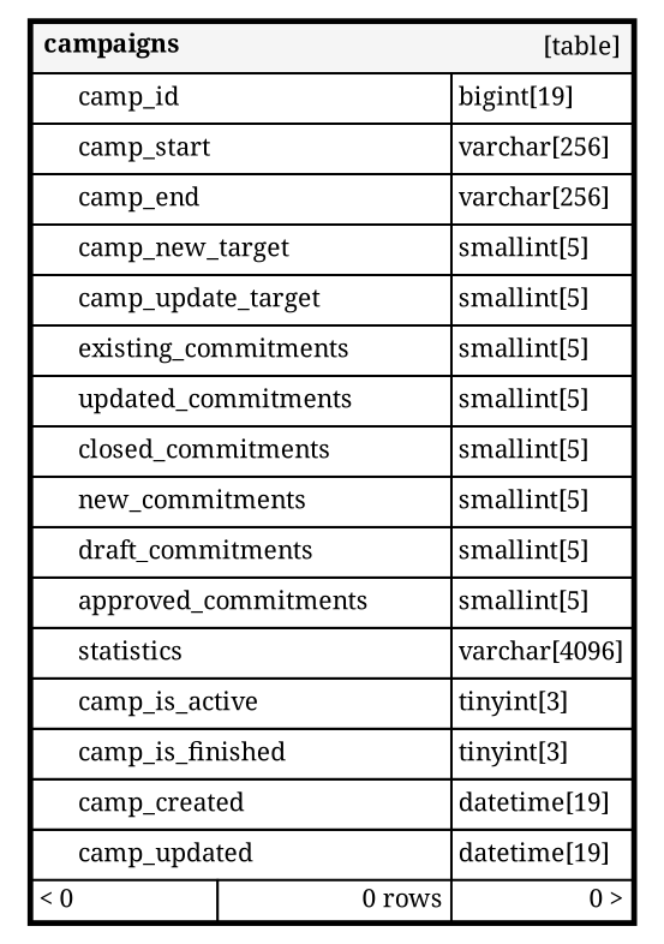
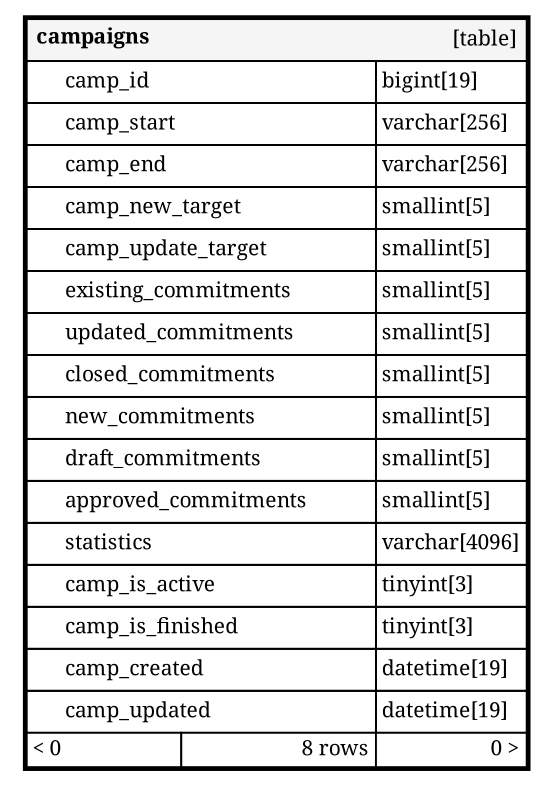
  digraph {
    bgcolor="#ffffff"
    fontname="Noto Serif"
    fontsize=11
    nodesep=0.18
    rankdir=TB
    ranksep=0.46
    ration=compress
-   n1 [fontname="Noto Serif" fontsize=11 label=<     <TABLE BORDER="2" CELLBORDER="1" CELLSPACING="0" BGCOLOR="#ffffff">       <TR><TD COLSPAN="4"  BGCOLOR="#f5f5f5"><TABLE BORDER="0" CELLSPACING="0"><TR><TD ALIGN="LEFT"><B>campaigns</B></TD><TD ALIGN="RIGHT">[table]</TD></TR></TABLE></TD></TR>       <TR><TD PORT="camp_id" COLSPAN="2" BGCOLOR="#ffffff" ALIGN="LEFT"><TABLE BORDER="0" CELLSPACING="0" ALIGN="LEFT"><TR ALIGN="LEFT"><TD ALIGN="LEFT" FIXEDSIZE="TRUE" WIDTH="15" HEIGHT="16"></TD><TD ALIGN="LEFT" FIXEDSIZE="TRUE" WIDTH="162" HEIGHT="16">camp_id</TD></TR></TABLE></TD><TD PORT="camp_id.type" ALIGN="LEFT">bigint[19]</TD></TR>       <TR><TD PORT="camp_start" COLSPAN="2" ALIGN="LEFT"><TABLE BORDER="0" CELLSPACING="0" ALIGN="LEFT"><TR ALIGN="LEFT"><TD ALIGN="LEFT" FIXEDSIZE="TRUE" WIDTH="15" HEIGHT="16"></TD><TD ALIGN="LEFT" FIXEDSIZE="TRUE" WIDTH="162" HEIGHT="16">camp_start</TD></TR></TABLE></TD><TD PORT="camp_start.type" ALIGN="LEFT">varchar[256]</TD></TR>       <TR><TD PORT="camp_end" COLSPAN="2" ALIGN="LEFT"><TABLE BORDER="0" CELLSPACING="0" ALIGN="LEFT"><TR ALIGN="LEFT"><TD ALIGN="LEFT" FIXEDSIZE="TRUE" WIDTH="15" HEIGHT="16"></TD><TD ALIGN="LEFT" FIXEDSIZE="TRUE" WIDTH="162" HEIGHT="16">camp_end</TD></TR></TABLE></TD><TD PORT="camp_end.type" ALIGN="LEFT">varchar[256]</TD></TR>       <TR><TD PORT="camp_new_target" COLSPAN="2" ALIGN="LEFT"><TABLE BORDER="0" CELLSPACING="0" ALIGN="LEFT"><TR ALIGN="LEFT"><TD ALIGN="LEFT" FIXEDSIZE="TRUE" WIDTH="15" HEIGHT="16"></TD><TD ALIGN="LEFT" FIXEDSIZE="TRUE" WIDTH="162" HEIGHT="16">camp_new_target</TD></TR></TABLE></TD><TD PORT="camp_new_target.type" ALIGN="LEFT">smallint[5]</TD></TR>       <TR><TD PORT="camp_update_target" COLSPAN="2" ALIGN="LEFT"><TABLE BORDER="0" CELLSPACING="0" ALIGN="LEFT"><TR ALIGN="LEFT"><TD ALIGN="LEFT" FIXEDSIZE="TRUE" WIDTH="15" HEIGHT="16"></TD><TD ALIGN="LEFT" FIXEDSIZE="TRUE" WIDTH="162" HEIGHT="16">camp_update_target</TD></TR></TABLE></TD><TD PORT="camp_update_target.type" ALIGN="LEFT">smallint[5]</TD></TR>       <TR><TD PORT="existing_commitments" COLSPAN="2" ALIGN="LEFT"><TABLE BORDER="0" CELLSPACING="0" ALIGN="LEFT"><TR ALIGN="LEFT"><TD ALIGN="LEFT" FIXEDSIZE="TRUE" WIDTH="15" HEIGHT="16"></TD><TD ALIGN="LEFT" FIXEDSIZE="TRUE" WIDTH="162" HEIGHT="16">existing_commitments</TD></TR></TABLE></TD><TD PORT="existing_commitments.type" ALIGN="LEFT">smallint[5]</TD></TR>       <TR><TD PORT="updated_commitments" COLSPAN="2" ALIGN="LEFT"><TABLE BORDER="0" CELLSPACING="0" ALIGN="LEFT"><TR ALIGN="LEFT"><TD ALIGN="LEFT" FIXEDSIZE="TRUE" WIDTH="15" HEIGHT="16"></TD><TD ALIGN="LEFT" FIXEDSIZE="TRUE" WIDTH="162" HEIGHT="16">updated_commitments</TD></TR></TABLE></TD><TD PORT="updated_commitments.type" ALIGN="LEFT">smallint[5]</TD></TR>       <TR><TD PORT="closed_commitments" COLSPAN="2" ALIGN="LEFT"><TABLE BORDER="0" CELLSPACING="0" ALIGN="LEFT"><TR ALIGN="LEFT"><TD ALIGN="LEFT" FIXEDSIZE="TRUE" WIDTH="15" HEIGHT="16"></TD><TD ALIGN="LEFT" FIXEDSIZE="TRUE" WIDTH="162" HEIGHT="16">closed_commitments</TD></TR></TABLE></TD><TD PORT="closed_commitments.type" ALIGN="LEFT">smallint[5]</TD></TR>       <TR><TD PORT="new_commitments" COLSPAN="2" ALIGN="LEFT"><TABLE BORDER="0" CELLSPACING="0" ALIGN="LEFT"><TR ALIGN="LEFT"><TD ALIGN="LEFT" FIXEDSIZE="TRUE" WIDTH="15" HEIGHT="16"></TD><TD ALIGN="LEFT" FIXEDSIZE="TRUE" WIDTH="162" HEIGHT="16">new_commitments</TD></TR></TABLE></TD><TD PORT="new_commitments.type" ALIGN="LEFT">smallint[5]</TD></TR>       <TR><TD PORT="draft_commitments" COLSPAN="2" ALIGN="LEFT"><TABLE BORDER="0" CELLSPACING="0" ALIGN="LEFT"><TR ALIGN="LEFT"><TD ALIGN="LEFT" FIXEDSIZE="TRUE" WIDTH="15" HEIGHT="16"></TD><TD ALIGN="LEFT" FIXEDSIZE="TRUE" WIDTH="162" HEIGHT="16">draft_commitments</TD></TR></TABLE></TD><TD PORT="draft_commitments.type" ALIGN="LEFT">smallint[5]</TD></TR>       <TR><TD PORT="approved_commitments" COLSPAN="2" ALIGN="LEFT"><TABLE BORDER="0" CELLSPACING="0" ALIGN="LEFT"><TR ALIGN="LEFT"><TD ALIGN="LEFT" FIXEDSIZE="TRUE" WIDTH="15" HEIGHT="16"></TD><TD ALIGN="LEFT" FIXEDSIZE="TRUE" WIDTH="162" HEIGHT="16">approved_commitments</TD></TR></TABLE></TD><TD PORT="approved_commitments.type" ALIGN="LEFT">smallint[5]</TD></TR>       <TR><TD PORT="statistics" COLSPAN="2" ALIGN="LEFT"><TABLE BORDER="0" CELLSPACING="0" ALIGN="LEFT"><TR ALIGN="LEFT"><TD ALIGN="LEFT" FIXEDSIZE="TRUE" WIDTH="15" HEIGHT="16"></TD><TD ALIGN="LEFT" FIXEDSIZE="TRUE" WIDTH="162" HEIGHT="16">statistics</TD></TR></TABLE></TD><TD PORT="statistics.type" ALIGN="LEFT">varchar[4096]</TD></TR>       <TR><TD PORT="camp_is_active" COLSPAN="2" ALIGN="LEFT"><TABLE BORDER="0" CELLSPACING="0" ALIGN="LEFT"><TR ALIGN="LEFT"><TD ALIGN="LEFT" FIXEDSIZE="TRUE" WIDTH="15" HEIGHT="16"></TD><TD ALIGN="LEFT" FIXEDSIZE="TRUE" WIDTH="162" HEIGHT="16">camp_is_active</TD></TR></TABLE></TD><TD PORT="camp_is_active.type" ALIGN="LEFT">tinyint[3]</TD></TR>       <TR><TD PORT="camp_is_finished" COLSPAN="2" ALIGN="LEFT"><TABLE BORDER="0" CELLSPACING="0" ALIGN="LEFT"><TR ALIGN="LEFT"><TD ALIGN="LEFT" FIXEDSIZE="TRUE" WIDTH="15" HEIGHT="16"></TD><TD ALIGN="LEFT" FIXEDSIZE="TRUE" WIDTH="162" HEIGHT="16">camp_is_finished</TD></TR></TABLE></TD><TD PORT="camp_is_finished.type" ALIGN="LEFT">tinyint[3]</TD></TR>       <TR><TD PORT="camp_created" COLSPAN="2" ALIGN="LEFT"><TABLE BORDER="0" CELLSPACING="0" ALIGN="LEFT"><TR ALIGN="LEFT"><TD ALIGN="LEFT" FIXEDSIZE="TRUE" WIDTH="15" HEIGHT="16"></TD><TD ALIGN="LEFT" FIXEDSIZE="TRUE" WIDTH="162" HEIGHT="16">camp_created</TD></TR></TABLE></TD><TD PORT="camp_created.type" ALIGN="LEFT">datetime[19]</TD></TR>       <TR><TD PORT="camp_updated" COLSPAN="2" ALIGN="LEFT"><TABLE BORDER="0" CELLSPACING="0" ALIGN="LEFT"><TR ALIGN="LEFT"><TD ALIGN="LEFT" FIXEDSIZE="TRUE" WIDTH="15" HEIGHT="16"></TD><TD ALIGN="LEFT" FIXEDSIZE="TRUE" WIDTH="162" HEIGHT="16">camp_updated</TD></TR></TABLE></TD><TD PORT="camp_updated.type" ALIGN="LEFT">datetime[19]</TD></TR>       <TR><TD ALIGN="LEFT" BGCOLOR="#ffffff">&lt; 0</TD><TD ALIGN="RIGHT" BGCOLOR="#ffffff">0 rows</TD><TD ALIGN="RIGHT" BGCOLOR="#ffffff">0 &gt;</TD></TR>     </TABLE>> shape=plaintext]
+   n1 [fontname="Noto Serif" fontsize=11 label=<     <TABLE BORDER="2" CELLBORDER="1" CELLSPACING="0" BGCOLOR="#ffffff">       <TR><TD COLSPAN="4"  BGCOLOR="#f5f5f5"><TABLE BORDER="0" CELLSPACING="0"><TR><TD ALIGN="LEFT"><B>campaigns</B></TD><TD ALIGN="RIGHT">[table]</TD></TR></TABLE></TD></TR>       <TR><TD PORT="camp_id" COLSPAN="2" BGCOLOR="#ffffff" ALIGN="LEFT"><TABLE BORDER="0" CELLSPACING="0" ALIGN="LEFT"><TR ALIGN="LEFT"><TD ALIGN="LEFT" FIXEDSIZE="TRUE" WIDTH="15" HEIGHT="16"></TD><TD ALIGN="LEFT" FIXEDSIZE="TRUE" WIDTH="162" HEIGHT="16">camp_id</TD></TR></TABLE></TD><TD PORT="camp_id.type" ALIGN="LEFT">bigint[19]</TD></TR>       <TR><TD PORT="camp_start" COLSPAN="2" ALIGN="LEFT"><TABLE BORDER="0" CELLSPACING="0" ALIGN="LEFT"><TR ALIGN="LEFT"><TD ALIGN="LEFT" FIXEDSIZE="TRUE" WIDTH="15" HEIGHT="16"></TD><TD ALIGN="LEFT" FIXEDSIZE="TRUE" WIDTH="162" HEIGHT="16">camp_start</TD></TR></TABLE></TD><TD PORT="camp_start.type" ALIGN="LEFT">varchar[256]</TD></TR>       <TR><TD PORT="camp_end" COLSPAN="2" ALIGN="LEFT"><TABLE BORDER="0" CELLSPACING="0" ALIGN="LEFT"><TR ALIGN="LEFT"><TD ALIGN="LEFT" FIXEDSIZE="TRUE" WIDTH="15" HEIGHT="16"></TD><TD ALIGN="LEFT" FIXEDSIZE="TRUE" WIDTH="162" HEIGHT="16">camp_end</TD></TR></TABLE></TD><TD PORT="camp_end.type" ALIGN="LEFT">varchar[256]</TD></TR>       <TR><TD PORT="camp_new_target" COLSPAN="2" ALIGN="LEFT"><TABLE BORDER="0" CELLSPACING="0" ALIGN="LEFT"><TR ALIGN="LEFT"><TD ALIGN="LEFT" FIXEDSIZE="TRUE" WIDTH="15" HEIGHT="16"></TD><TD ALIGN="LEFT" FIXEDSIZE="TRUE" WIDTH="162" HEIGHT="16">camp_new_target</TD></TR></TABLE></TD><TD PORT="camp_new_target.type" ALIGN="LEFT">smallint[5]</TD></TR>       <TR><TD PORT="camp_update_target" COLSPAN="2" ALIGN="LEFT"><TABLE BORDER="0" CELLSPACING="0" ALIGN="LEFT"><TR ALIGN="LEFT"><TD ALIGN="LEFT" FIXEDSIZE="TRUE" WIDTH="15" HEIGHT="16"></TD><TD ALIGN="LEFT" FIXEDSIZE="TRUE" WIDTH="162" HEIGHT="16">camp_update_target</TD></TR></TABLE></TD><TD PORT="camp_update_target.type" ALIGN="LEFT">smallint[5]</TD></TR>       <TR><TD PORT="existing_commitments" COLSPAN="2" ALIGN="LEFT"><TABLE BORDER="0" CELLSPACING="0" ALIGN="LEFT"><TR ALIGN="LEFT"><TD ALIGN="LEFT" FIXEDSIZE="TRUE" WIDTH="15" HEIGHT="16"></TD><TD ALIGN="LEFT" FIXEDSIZE="TRUE" WIDTH="162" HEIGHT="16">existing_commitments</TD></TR></TABLE></TD><TD PORT="existing_commitments.type" ALIGN="LEFT">smallint[5]</TD></TR>       <TR><TD PORT="updated_commitments" COLSPAN="2" ALIGN="LEFT"><TABLE BORDER="0" CELLSPACING="0" ALIGN="LEFT"><TR ALIGN="LEFT"><TD ALIGN="LEFT" FIXEDSIZE="TRUE" WIDTH="15" HEIGHT="16"></TD><TD ALIGN="LEFT" FIXEDSIZE="TRUE" WIDTH="162" HEIGHT="16">updated_commitments</TD></TR></TABLE></TD><TD PORT="updated_commitments.type" ALIGN="LEFT">smallint[5]</TD></TR>       <TR><TD PORT="closed_commitments" COLSPAN="2" ALIGN="LEFT"><TABLE BORDER="0" CELLSPACING="0" ALIGN="LEFT"><TR ALIGN="LEFT"><TD ALIGN="LEFT" FIXEDSIZE="TRUE" WIDTH="15" HEIGHT="16"></TD><TD ALIGN="LEFT" FIXEDSIZE="TRUE" WIDTH="162" HEIGHT="16">closed_commitments</TD></TR></TABLE></TD><TD PORT="closed_commitments.type" ALIGN="LEFT">smallint[5]</TD></TR>       <TR><TD PORT="new_commitments" COLSPAN="2" ALIGN="LEFT"><TABLE BORDER="0" CELLSPACING="0" ALIGN="LEFT"><TR ALIGN="LEFT"><TD ALIGN="LEFT" FIXEDSIZE="TRUE" WIDTH="15" HEIGHT="16"></TD><TD ALIGN="LEFT" FIXEDSIZE="TRUE" WIDTH="162" HEIGHT="16">new_commitments</TD></TR></TABLE></TD><TD PORT="new_commitments.type" ALIGN="LEFT">smallint[5]</TD></TR>       <TR><TD PORT="draft_commitments" COLSPAN="2" ALIGN="LEFT"><TABLE BORDER="0" CELLSPACING="0" ALIGN="LEFT"><TR ALIGN="LEFT"><TD ALIGN="LEFT" FIXEDSIZE="TRUE" WIDTH="15" HEIGHT="16"></TD><TD ALIGN="LEFT" FIXEDSIZE="TRUE" WIDTH="162" HEIGHT="16">draft_commitments</TD></TR></TABLE></TD><TD PORT="draft_commitments.type" ALIGN="LEFT">smallint[5]</TD></TR>       <TR><TD PORT="approved_commitments" COLSPAN="2" ALIGN="LEFT"><TABLE BORDER="0" CELLSPACING="0" ALIGN="LEFT"><TR ALIGN="LEFT"><TD ALIGN="LEFT" FIXEDSIZE="TRUE" WIDTH="15" HEIGHT="16"></TD><TD ALIGN="LEFT" FIXEDSIZE="TRUE" WIDTH="162" HEIGHT="16">approved_commitments</TD></TR></TABLE></TD><TD PORT="approved_commitments.type" ALIGN="LEFT">smallint[5]</TD></TR>       <TR><TD PORT="statistics" COLSPAN="2" ALIGN="LEFT"><TABLE BORDER="0" CELLSPACING="0" ALIGN="LEFT"><TR ALIGN="LEFT"><TD ALIGN="LEFT" FIXEDSIZE="TRUE" WIDTH="15" HEIGHT="16"></TD><TD ALIGN="LEFT" FIXEDSIZE="TRUE" WIDTH="162" HEIGHT="16">statistics</TD></TR></TABLE></TD><TD PORT="statistics.type" ALIGN="LEFT">varchar[4096]</TD></TR>       <TR><TD PORT="camp_is_active" COLSPAN="2" ALIGN="LEFT"><TABLE BORDER="0" CELLSPACING="0" ALIGN="LEFT"><TR ALIGN="LEFT"><TD ALIGN="LEFT" FIXEDSIZE="TRUE" WIDTH="15" HEIGHT="16"></TD><TD ALIGN="LEFT" FIXEDSIZE="TRUE" WIDTH="162" HEIGHT="16">camp_is_active</TD></TR></TABLE></TD><TD PORT="camp_is_active.type" ALIGN="LEFT">tinyint[3]</TD></TR>       <TR><TD PORT="camp_is_finished" COLSPAN="2" ALIGN="LEFT"><TABLE BORDER="0" CELLSPACING="0" ALIGN="LEFT"><TR ALIGN="LEFT"><TD ALIGN="LEFT" FIXEDSIZE="TRUE" WIDTH="15" HEIGHT="16"></TD><TD ALIGN="LEFT" FIXEDSIZE="TRUE" WIDTH="162" HEIGHT="16">camp_is_finished</TD></TR></TABLE></TD><TD PORT="camp_is_finished.type" ALIGN="LEFT">tinyint[3]</TD></TR>       <TR><TD PORT="camp_created" COLSPAN="2" ALIGN="LEFT"><TABLE BORDER="0" CELLSPACING="0" ALIGN="LEFT"><TR ALIGN="LEFT"><TD ALIGN="LEFT" FIXEDSIZE="TRUE" WIDTH="15" HEIGHT="16"></TD><TD ALIGN="LEFT" FIXEDSIZE="TRUE" WIDTH="162" HEIGHT="16">camp_created</TD></TR></TABLE></TD><TD PORT="camp_created.type" ALIGN="LEFT">datetime[19]</TD></TR>       <TR><TD PORT="camp_updated" COLSPAN="2" ALIGN="LEFT"><TABLE BORDER="0" CELLSPACING="0" ALIGN="LEFT"><TR ALIGN="LEFT"><TD ALIGN="LEFT" FIXEDSIZE="TRUE" WIDTH="15" HEIGHT="16"></TD><TD ALIGN="LEFT" FIXEDSIZE="TRUE" WIDTH="162" HEIGHT="16">camp_updated</TD></TR></TABLE></TD><TD PORT="camp_updated.type" ALIGN="LEFT">datetime[19]</TD></TR>       <TR><TD ALIGN="LEFT" BGCOLOR="#ffffff">&lt; 0</TD><TD ALIGN="RIGHT" BGCOLOR="#ffffff">8 rows</TD><TD ALIGN="RIGHT" BGCOLOR="#ffffff">0 &gt;</TD></TR>     </TABLE>> shape=plaintext]
  }
